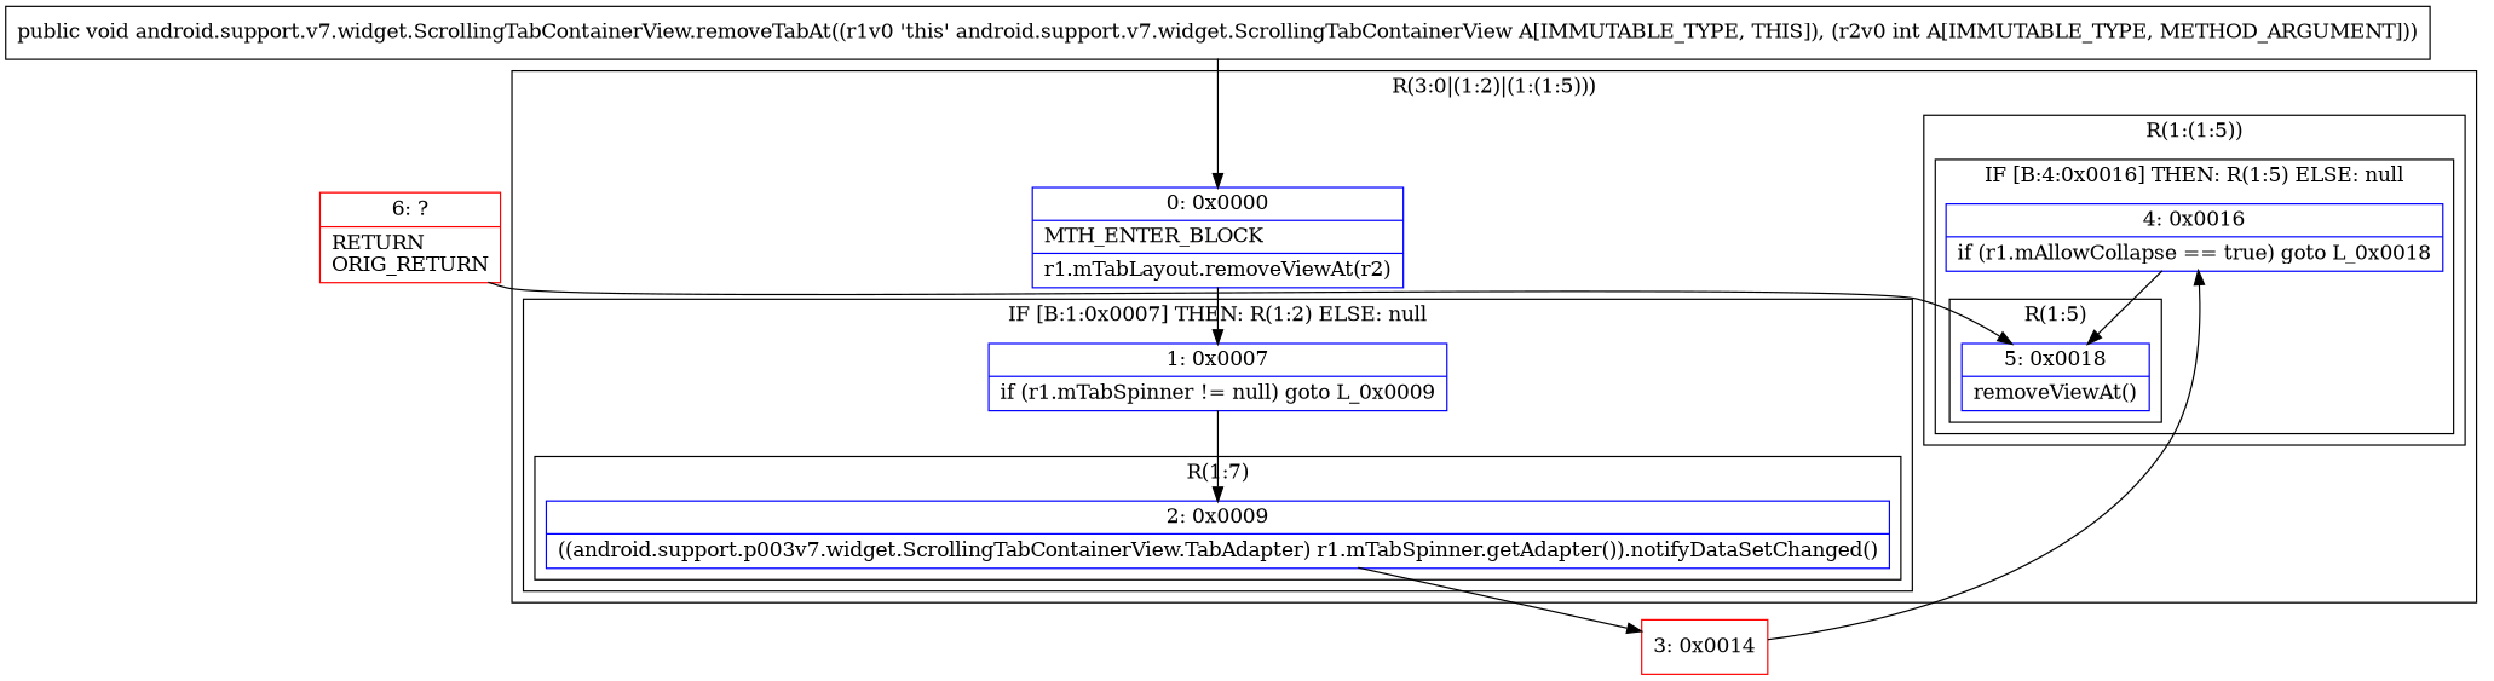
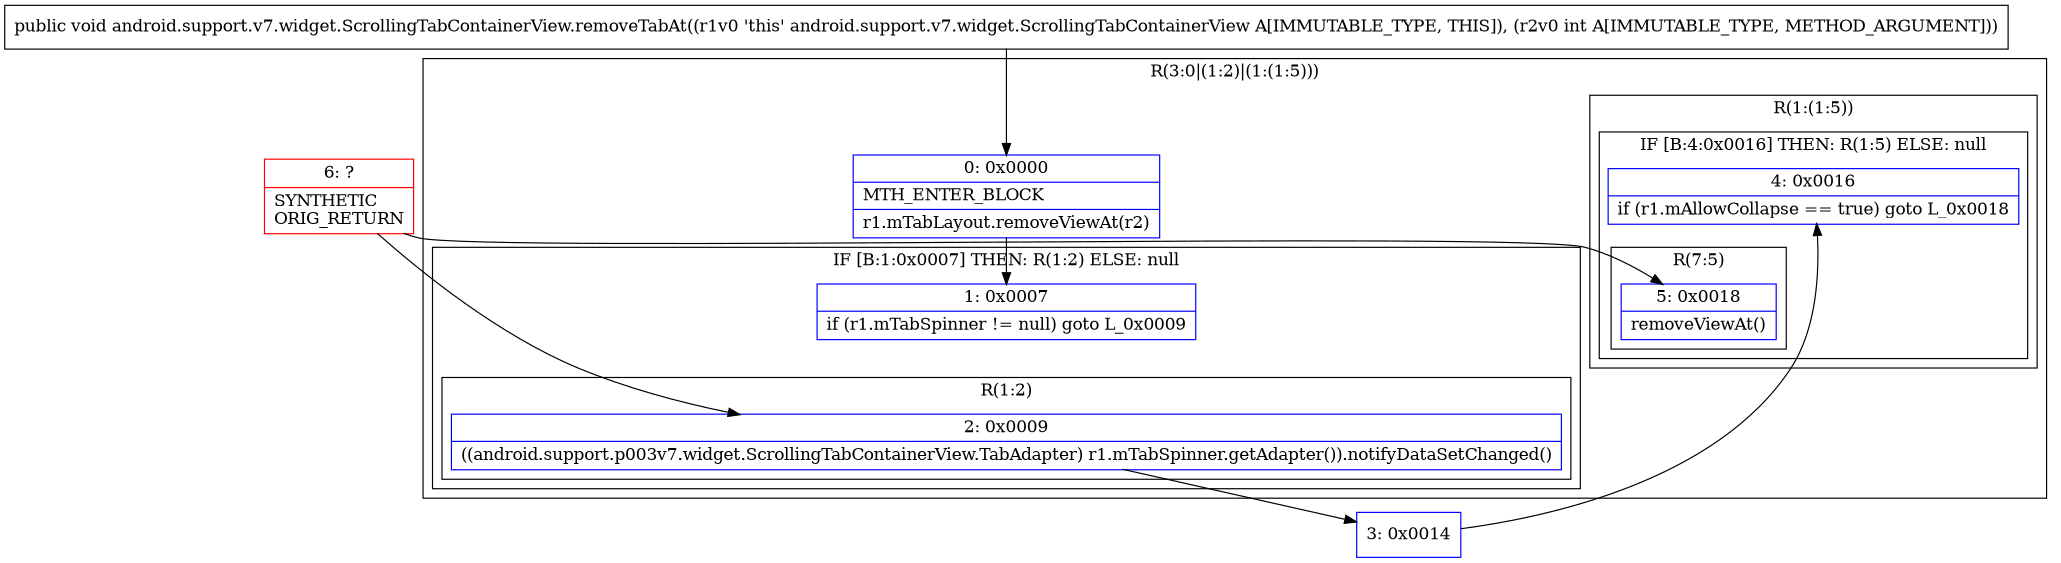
  digraph {
    node [color=blue shape=record]
    n1 [label="{2\:\ 0x0009|((android.support.p003v7.widget.ScrollingTabContainerView.TabAdapter) r1.mTabSpinner.getAdapter()).notifyDataSetChanged()\l}"]
    n2 [label="{1\:\ 0x0007|if (r1.mTabSpinner != null) goto L_0x0009\l}"]
    n3 [label="{5\:\ 0x0018|removeViewAt()\l}"]
    n4 [label="{4\:\ 0x0016|if (r1.mAllowCollapse == true) goto L_0x0018\l}"]
    n5 [label="{0\:\ 0x0000|MTH_ENTER_BLOCK\l|r1.mTabLayout.removeViewAt(r2)\l}"]
-   n6 [color=red label="{3\:\ 0x0014}"]
-   n7 [color=red label="{6\:\ ?|RETURN\lORIG_RETURN\l}"]
+   n6 [label="{3\:\ 0x0014}"]
+   n7 [color=red label="{6\:\ ?|SYNTHETIC\lORIG_RETURN\l}"]
    n8 [label="{public void android.support.v7.widget.ScrollingTabContainerView.removeTabAt((r1v0 'this' android.support.v7.widget.ScrollingTabContainerView A[IMMUTABLE_TYPE, THIS]), (r2v0 int A[IMMUTABLE_TYPE, METHOD_ARGUMENT])) }" color=""]
    subgraph cluster_1 {
      label="R(3:0|(1:2)|(1:(1:5)))"
      n5
      subgraph cluster_2 {
        label="IF [B:1:0x0007] THEN: R(1:2) ELSE: null"
        n2
        subgraph cluster_3 {
-         label="R(1:7)"
+         label="R(1:2)"
          n1
        }
      }
      subgraph cluster_4 {
        label="R(1:(1:5))"
        subgraph cluster_5 {
          label="IF [B:4:0x0016] THEN: R(1:5) ELSE: null"
          n4
          subgraph cluster_6 {
-           label="R(1:5)"
+           label="R(7:5)"
            n3
          }
        }
      }
    }
    n1 -> n6
-   n2 -> n1
-   n4 -> n3
+   n7 -> n1
    n5 -> n2
    n6 -> n4
    n7 -> n3
    n8 -> n5
  }
